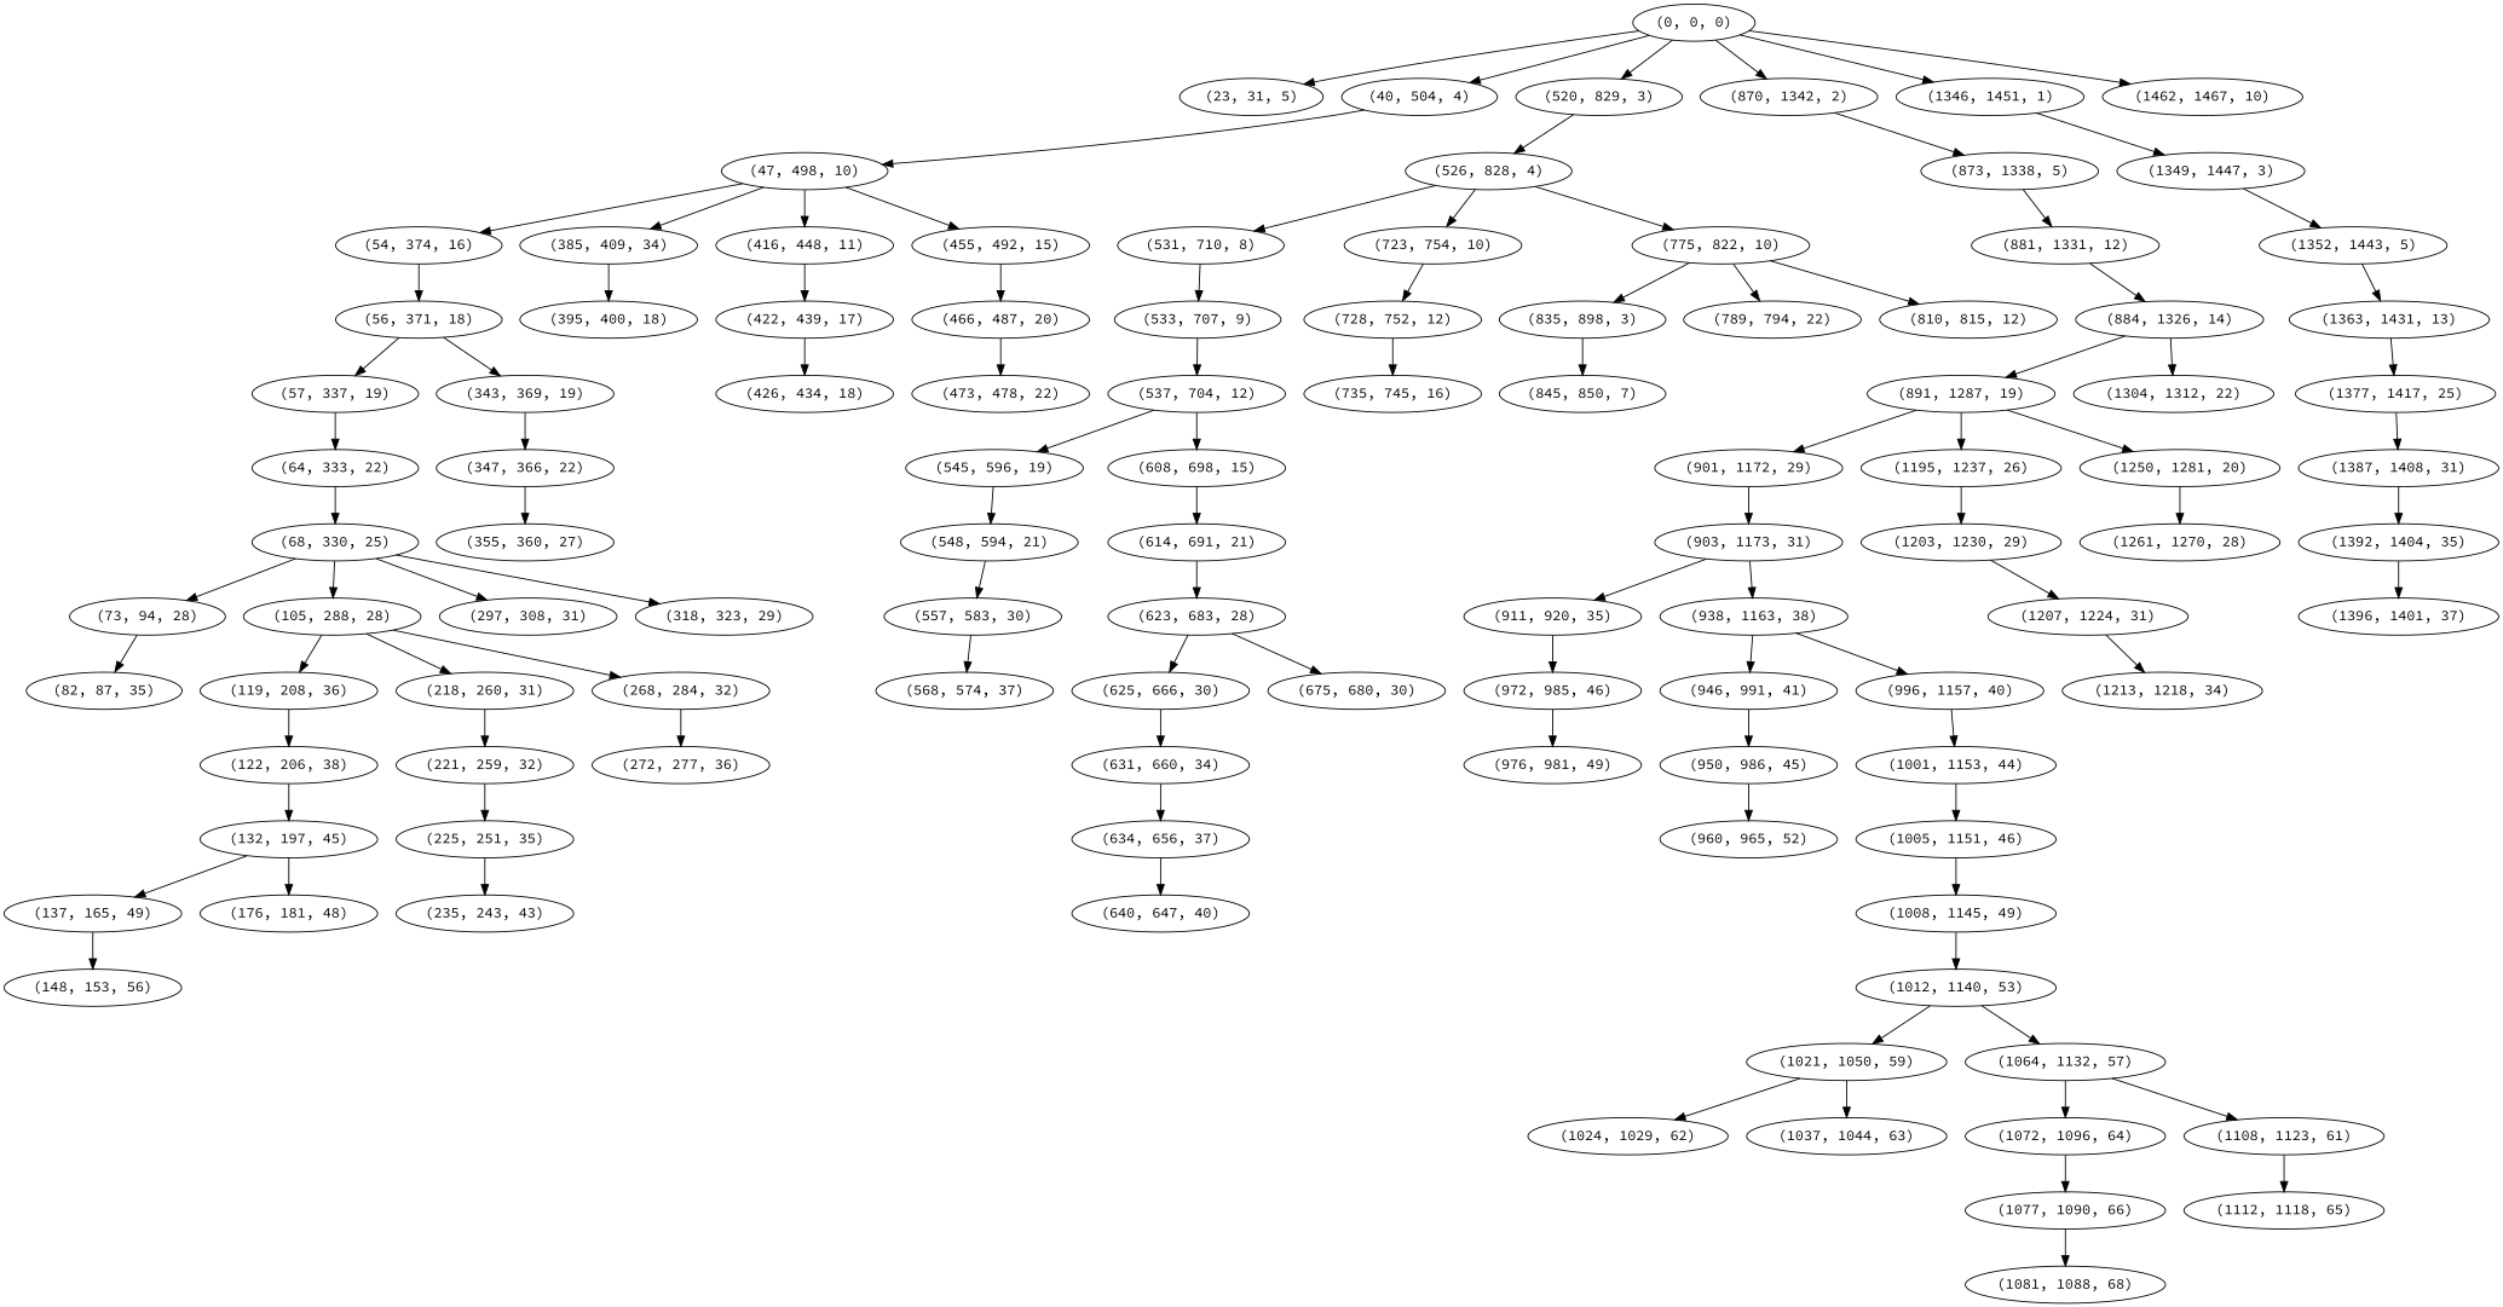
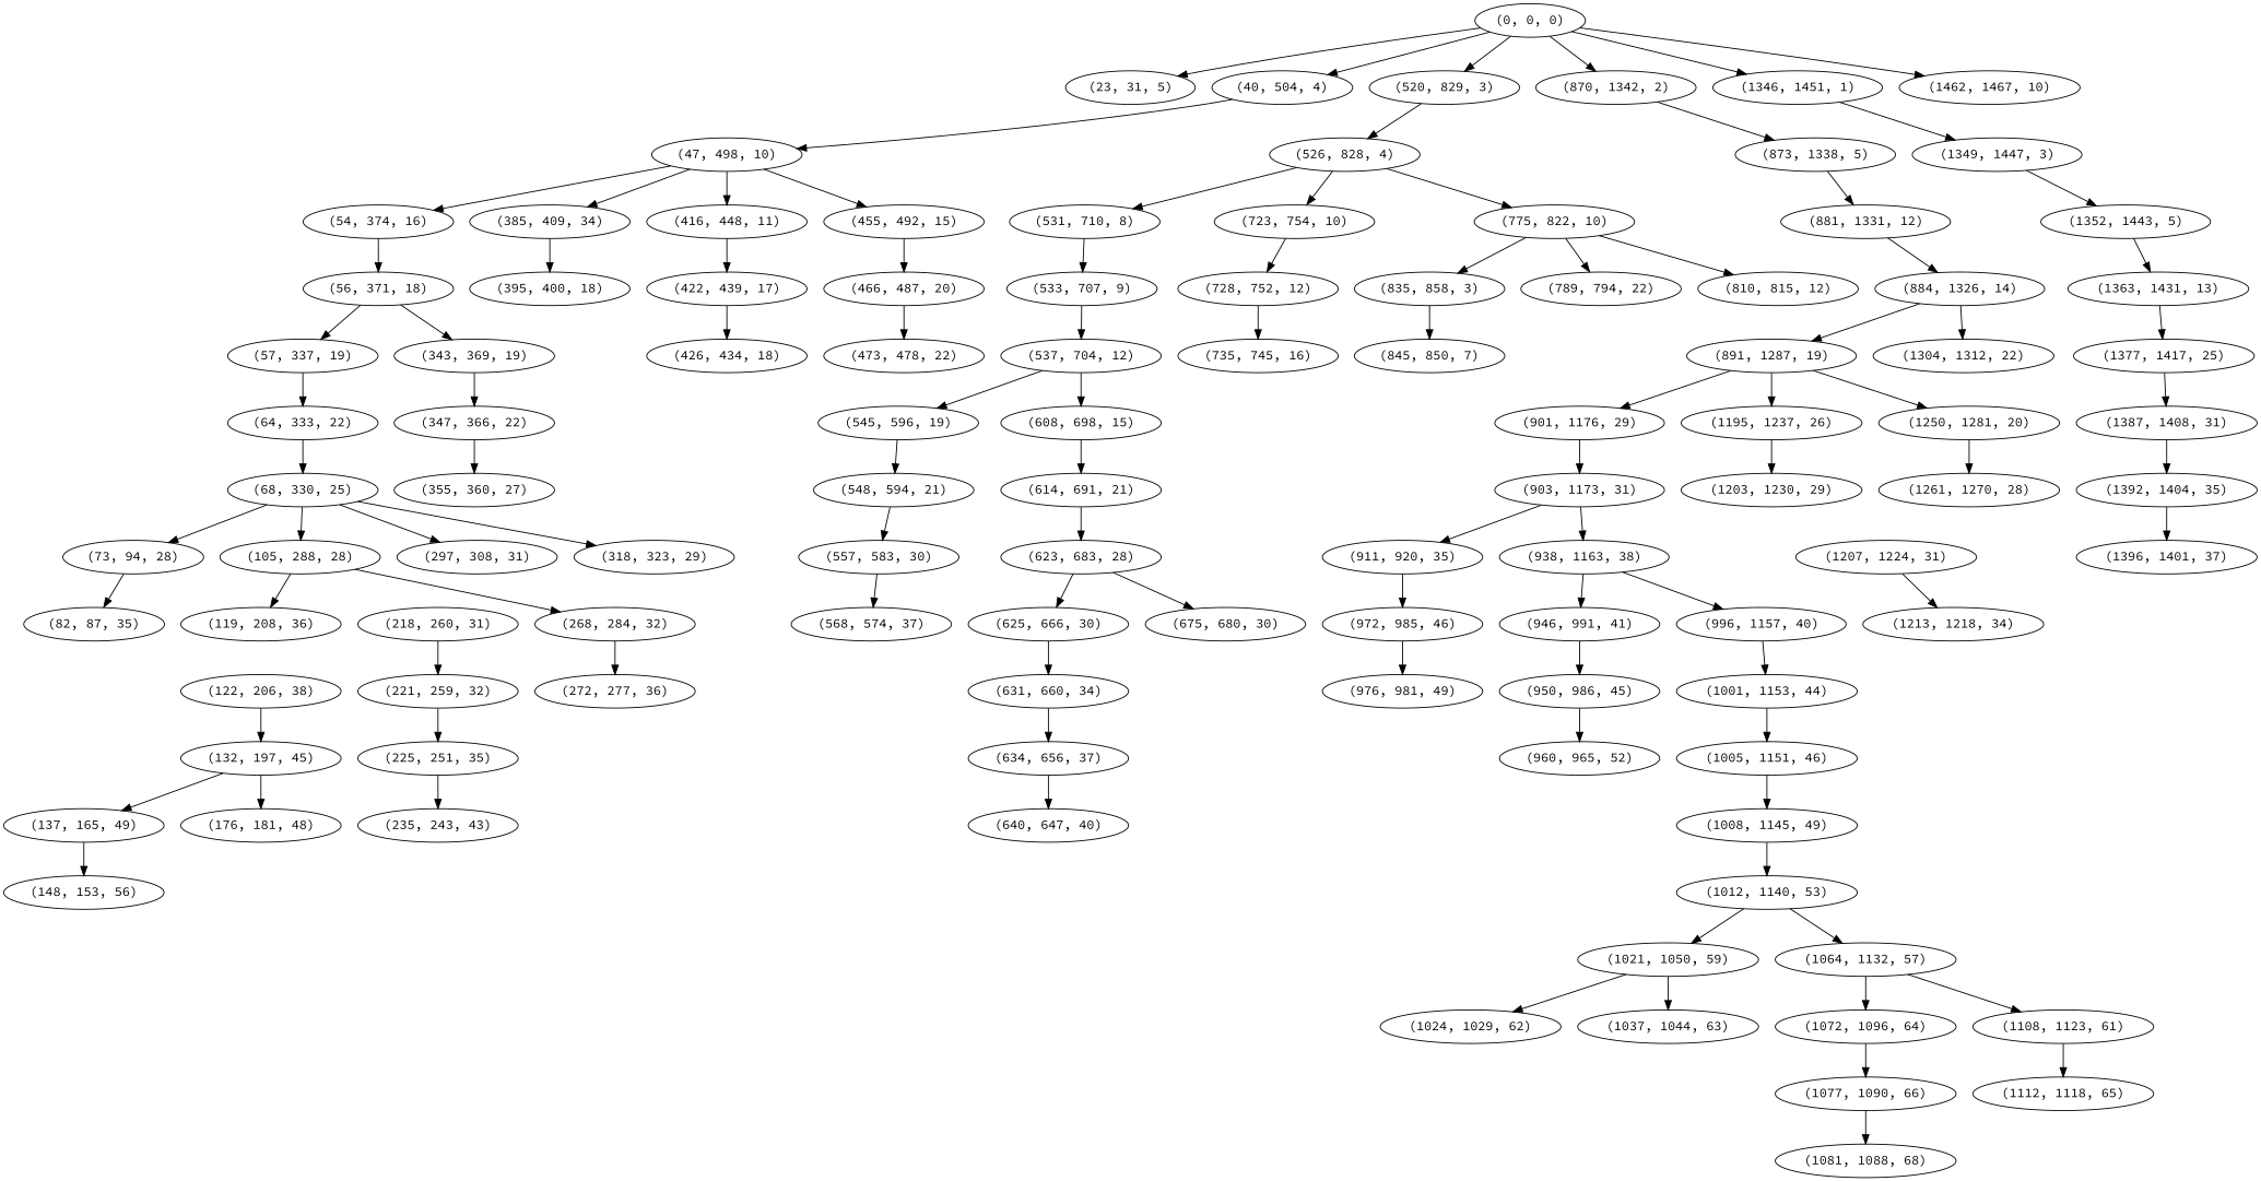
  digraph {
    fontname="Source Code Pro"
    node [fontname="Source Code Pro"]
    edge [fontname="Source Code Pro"]
    "(0, 0, 0)"
    "(23, 31, 5)"
    "(40, 504, 4)"
    "(520, 829, 3)"
    "(870, 1342, 2)"
    "(1346, 1451, 1)"
    "(1462, 1467, 10)"
    "(47, 498, 10)"
    "(526, 828, 4)"
-   "(835, 858, 3)" [label="(835, 898, 3)"]
+   "(835, 858, 3)"
    "(845, 850, 7)"
    "(873, 1338, 5)"
    "(1349, 1447, 3)"
    "(54, 374, 16)"
    n15 [label="(385, 409, 34)"]
    "(416, 448, 11)"
    "(455, 492, 15)"
    "(56, 371, 18)"
    "(395, 400, 18)"
    "(422, 439, 17)"
    "(466, 487, 20)"
    "(57, 337, 19)"
    "(343, 369, 19)"
    "(64, 333, 22)"
    "(347, 366, 22)"
    "(68, 330, 25)"
    "(73, 94, 28)"
    "(105, 288, 28)"
    "(297, 308, 31)"
    "(318, 323, 29)"
    "(82, 87, 35)"
    "(119, 208, 36)"
    "(218, 260, 31)"
    "(268, 284, 32)"
    "(122, 206, 38)"
    "(221, 259, 32)"
    "(272, 277, 36)"
    "(132, 197, 45)"
    "(137, 165, 49)"
    "(176, 181, 48)"
    "(148, 153, 56)"
    "(225, 251, 35)"
    "(235, 243, 43)"
    "(355, 360, 27)"
    "(426, 434, 18)"
    "(473, 478, 22)"
    "(531, 710, 8)"
    "(723, 754, 10)"
    "(775, 822, 10)"
    "(533, 707, 9)"
    "(728, 752, 12)"
    "(789, 794, 22)"
    "(810, 815, 12)"
    "(537, 704, 12)"
    "(545, 596, 19)"
    "(608, 698, 15)"
    "(548, 594, 21)"
    "(614, 691, 21)"
    "(557, 583, 30)"
    "(568, 574, 37)"
    "(623, 683, 28)"
    "(625, 666, 30)"
    "(675, 680, 30)"
    "(631, 660, 34)"
    "(634, 656, 37)"
    "(640, 647, 40)"
    "(735, 745, 16)"
    "(881, 1331, 12)"
    "(884, 1326, 14)"
    "(891, 1287, 19)"
    "(1304, 1312, 22)"
-   "(901, 1176, 29)" [label="(901, 1172, 29)"]
+   "(901, 1176, 29)"
    "(1195, 1237, 26)"
    "(1250, 1281, 20)"
    "(903, 1173, 31)"
    "(1203, 1230, 29)"
    "(1261, 1270, 28)"
    "(911, 920, 35)"
    "(938, 1163, 38)"
    "(972, 985, 46)"
    "(946, 991, 41)"
    "(996, 1157, 40)"
    "(950, 986, 45)"
    "(1001, 1153, 44)"
    "(960, 965, 52)"
    "(976, 981, 49)"
    "(1005, 1151, 46)"
    "(1008, 1145, 49)"
    "(1012, 1140, 53)"
    "(1021, 1050, 59)"
    "(1064, 1132, 57)"
    "(1024, 1029, 62)"
    "(1037, 1044, 63)"
    "(1072, 1096, 64)"
    "(1108, 1123, 61)"
    "(1077, 1090, 66)"
    "(1112, 1118, 65)"
    "(1081, 1088, 68)"
    "(1207, 1224, 31)"
    "(1213, 1218, 34)"
    "(1352, 1443, 5)"
    "(1363, 1431, 13)"
    "(1377, 1417, 25)"
    "(1387, 1408, 31)"
    "(1392, 1404, 35)"
    "(1396, 1401, 37)"
    "(0, 0, 0)" -> "(23, 31, 5)"
    "(0, 0, 0)" -> "(40, 504, 4)"
    "(0, 0, 0)" -> "(520, 829, 3)"
    "(0, 0, 0)" -> "(870, 1342, 2)"
    "(0, 0, 0)" -> "(1346, 1451, 1)"
    "(0, 0, 0)" -> "(1462, 1467, 10)"
    "(40, 504, 4)" -> "(47, 498, 10)"
    "(520, 829, 3)" -> "(526, 828, 4)"
    "(870, 1342, 2)" -> "(873, 1338, 5)"
    "(1346, 1451, 1)" -> "(1349, 1447, 3)"
    "(47, 498, 10)" -> "(54, 374, 16)"
    "(47, 498, 10)" -> n15
    "(47, 498, 10)" -> "(416, 448, 11)"
    "(47, 498, 10)" -> "(455, 492, 15)"
    "(526, 828, 4)" -> "(531, 710, 8)"
    "(526, 828, 4)" -> "(723, 754, 10)"
    "(526, 828, 4)" -> "(775, 822, 10)"
    "(835, 858, 3)" -> "(845, 850, 7)"
    "(873, 1338, 5)" -> "(881, 1331, 12)"
    "(1349, 1447, 3)" -> "(1352, 1443, 5)"
    "(54, 374, 16)" -> "(56, 371, 18)"
    n15 -> "(395, 400, 18)"
    "(416, 448, 11)" -> "(422, 439, 17)"
    "(455, 492, 15)" -> "(466, 487, 20)"
    "(56, 371, 18)" -> "(57, 337, 19)"
    "(56, 371, 18)" -> "(343, 369, 19)"
    "(422, 439, 17)" -> "(426, 434, 18)"
    "(466, 487, 20)" -> "(473, 478, 22)"
    "(57, 337, 19)" -> "(64, 333, 22)"
    "(343, 369, 19)" -> "(347, 366, 22)"
    "(64, 333, 22)" -> "(68, 330, 25)"
    "(347, 366, 22)" -> "(355, 360, 27)"
    "(68, 330, 25)" -> "(73, 94, 28)"
    "(68, 330, 25)" -> "(105, 288, 28)"
    "(68, 330, 25)" -> "(297, 308, 31)"
    "(68, 330, 25)" -> "(318, 323, 29)"
    "(73, 94, 28)" -> "(82, 87, 35)"
    "(105, 288, 28)" -> "(119, 208, 36)"
-   "(105, 288, 28)" -> "(218, 260, 31)"
    "(105, 288, 28)" -> "(268, 284, 32)"
-   "(119, 208, 36)" -> "(122, 206, 38)"
    "(218, 260, 31)" -> "(221, 259, 32)"
    "(268, 284, 32)" -> "(272, 277, 36)"
    "(122, 206, 38)" -> "(132, 197, 45)"
    "(221, 259, 32)" -> "(225, 251, 35)"
    "(132, 197, 45)" -> "(137, 165, 49)"
    "(132, 197, 45)" -> "(176, 181, 48)"
    "(137, 165, 49)" -> "(148, 153, 56)"
    "(225, 251, 35)" -> "(235, 243, 43)"
    "(531, 710, 8)" -> "(533, 707, 9)"
    "(723, 754, 10)" -> "(728, 752, 12)"
    "(775, 822, 10)" -> "(835, 858, 3)"
    "(775, 822, 10)" -> "(789, 794, 22)"
    "(775, 822, 10)" -> "(810, 815, 12)"
    "(533, 707, 9)" -> "(537, 704, 12)"
    "(728, 752, 12)" -> "(735, 745, 16)"
    "(537, 704, 12)" -> "(545, 596, 19)"
    "(537, 704, 12)" -> "(608, 698, 15)"
    "(545, 596, 19)" -> "(548, 594, 21)"
    "(608, 698, 15)" -> "(614, 691, 21)"
    "(548, 594, 21)" -> "(557, 583, 30)"
    "(614, 691, 21)" -> "(623, 683, 28)"
    "(557, 583, 30)" -> "(568, 574, 37)"
    "(623, 683, 28)" -> "(625, 666, 30)"
    "(623, 683, 28)" -> "(675, 680, 30)"
    "(625, 666, 30)" -> "(631, 660, 34)"
    "(631, 660, 34)" -> "(634, 656, 37)"
    "(634, 656, 37)" -> "(640, 647, 40)"
    "(881, 1331, 12)" -> "(884, 1326, 14)"
    "(884, 1326, 14)" -> "(891, 1287, 19)"
    "(884, 1326, 14)" -> "(1304, 1312, 22)"
    "(891, 1287, 19)" -> "(901, 1176, 29)"
    "(891, 1287, 19)" -> "(1195, 1237, 26)"
    "(891, 1287, 19)" -> "(1250, 1281, 20)"
    "(901, 1176, 29)" -> "(903, 1173, 31)"
    "(1195, 1237, 26)" -> "(1203, 1230, 29)"
    "(1250, 1281, 20)" -> "(1261, 1270, 28)"
    "(903, 1173, 31)" -> "(911, 920, 35)"
    "(903, 1173, 31)" -> "(938, 1163, 38)"
-   "(1203, 1230, 29)" -> "(1207, 1224, 31)"
    "(911, 920, 35)" -> "(972, 985, 46)"
    "(938, 1163, 38)" -> "(946, 991, 41)"
    "(938, 1163, 38)" -> "(996, 1157, 40)"
    "(972, 985, 46)" -> "(976, 981, 49)"
    "(946, 991, 41)" -> "(950, 986, 45)"
    "(996, 1157, 40)" -> "(1001, 1153, 44)"
    "(950, 986, 45)" -> "(960, 965, 52)"
    "(1001, 1153, 44)" -> "(1005, 1151, 46)"
    "(1005, 1151, 46)" -> "(1008, 1145, 49)"
    "(1008, 1145, 49)" -> "(1012, 1140, 53)"
    "(1012, 1140, 53)" -> "(1021, 1050, 59)"
    "(1012, 1140, 53)" -> "(1064, 1132, 57)"
    "(1021, 1050, 59)" -> "(1024, 1029, 62)"
    "(1021, 1050, 59)" -> "(1037, 1044, 63)"
    "(1064, 1132, 57)" -> "(1072, 1096, 64)"
    "(1064, 1132, 57)" -> "(1108, 1123, 61)"
    "(1072, 1096, 64)" -> "(1077, 1090, 66)"
    "(1108, 1123, 61)" -> "(1112, 1118, 65)"
    "(1077, 1090, 66)" -> "(1081, 1088, 68)"
    "(1207, 1224, 31)" -> "(1213, 1218, 34)"
    "(1352, 1443, 5)" -> "(1363, 1431, 13)"
    "(1363, 1431, 13)" -> "(1377, 1417, 25)"
    "(1377, 1417, 25)" -> "(1387, 1408, 31)"
    "(1387, 1408, 31)" -> "(1392, 1404, 35)"
    "(1392, 1404, 35)" -> "(1396, 1401, 37)"
  }
